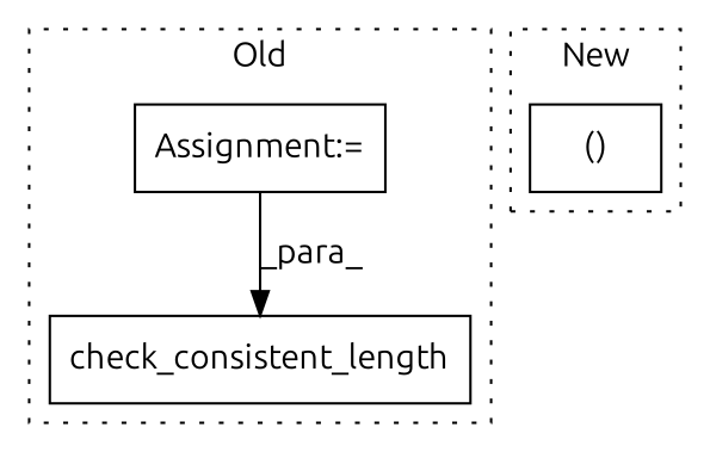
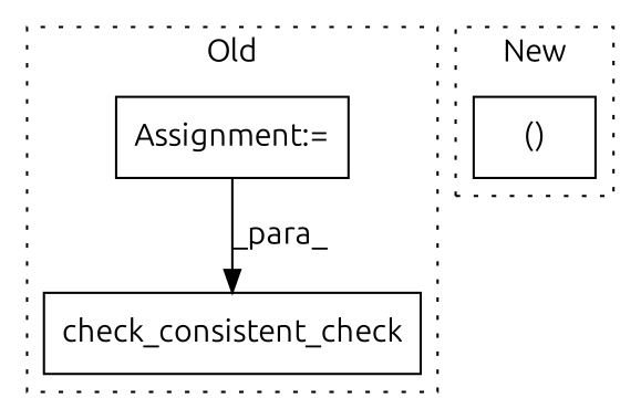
  digraph {
    fontname=Ubuntu
    node [shape=box fontname=Ubuntu]
-   n1 [a=32 l="24,1" label=check_consistent_length s="884,911"]
+   n1 [a=32 l="24,1" label=check_consistent_check s="884,911"]
    n2 [a=7 l=1 label="Assignment:=" s=767]
    n3 [a=106 l=15 label="()" s=691]
    subgraph cluster_1 {
      label=Old
      style=dotted
      n1
      n2
    }
    subgraph cluster_2 {
      label=New
      style=dotted
      n3
    }
    n2 -> n1 [label=_para_ fontname=Ubuntu]
  }
